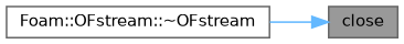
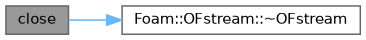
  digraph {
    rankdir=RL
    node [fontname=Helvetica fontsize=10 shape=box style=filled]
    n1 [color=gray40 fillcolor=grey60 fontcolor=black height=0.2 label=close width=0.4]
    n2 [color=grey40 fillcolor=white height=0.2 label="Foam::OFstream::~OFstream" width=0.4]
-   n1 -> n2 [color=steelblue1 dir=back fontname=Helvetica fontsize=10 labelfontname=Helvetica labelfontsize=10 style=solid]
+   n2 -> n1 [color=steelblue1 dir=back fontname=Helvetica fontsize=10 labelfontname=Helvetica labelfontsize=10 style=solid]
  }
